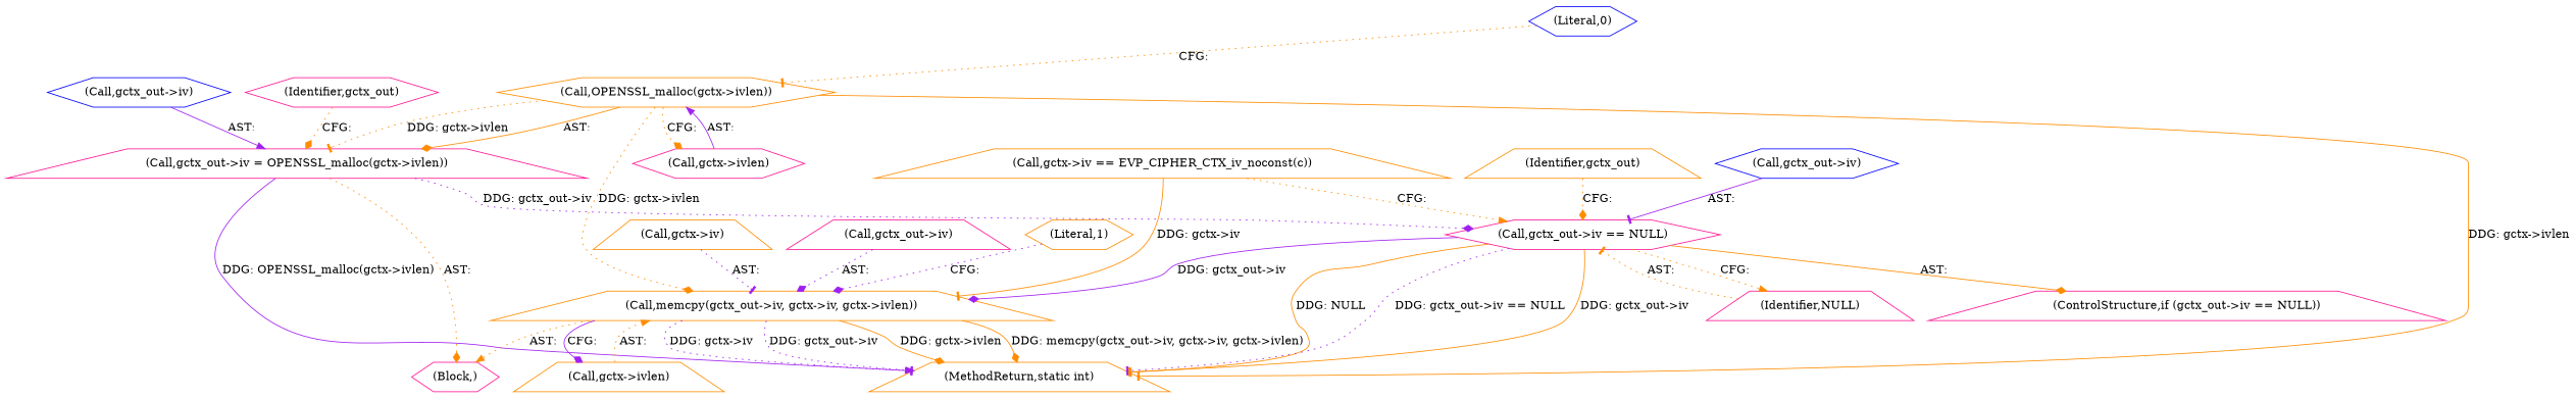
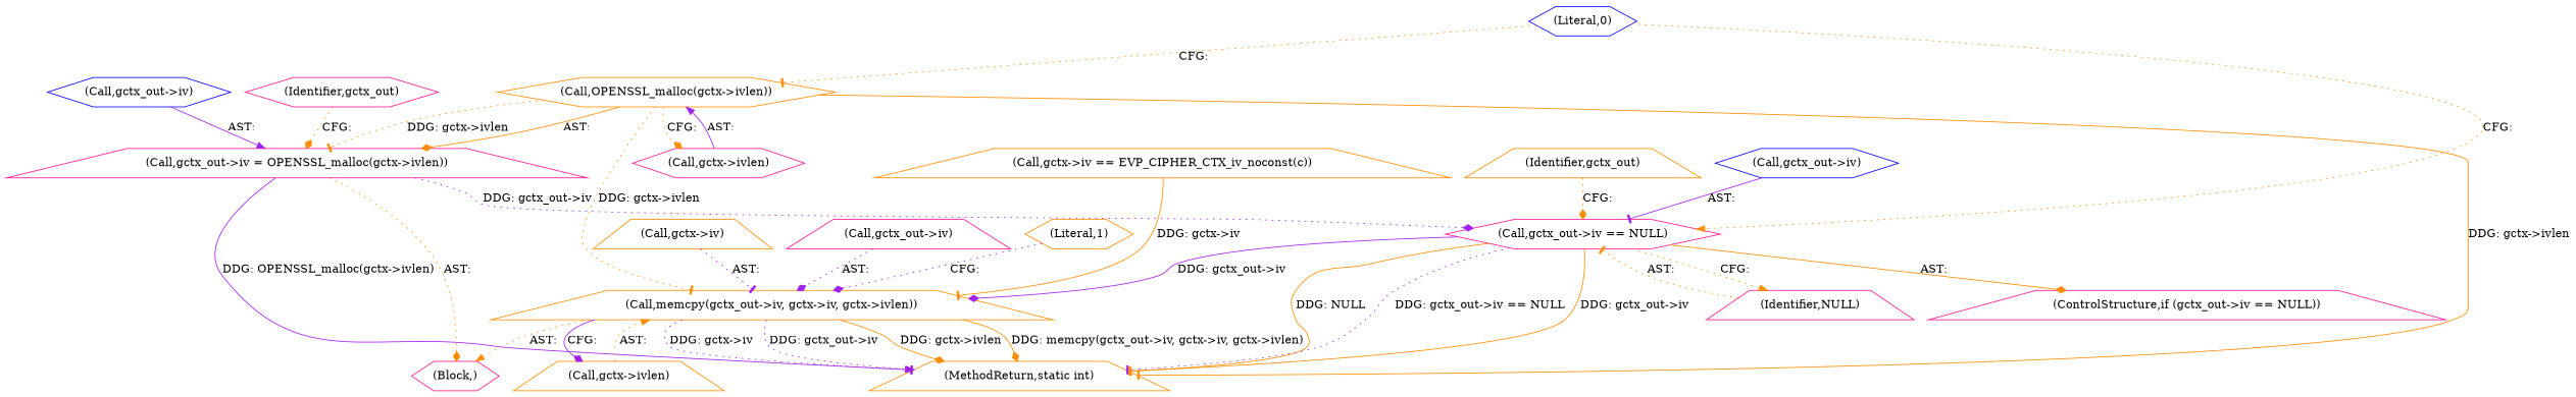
  digraph {
    node [color=darkorange shape=trapezium]
    edge [arrowhead=diamond color=darkorange style=dotted]
    n1 [label="(Call,OPENSSL_malloc(gctx->ivlen))" shape=hexagon]
    n2 [color=deeppink label="(Call,gctx_out->iv = OPENSSL_malloc(gctx->ivlen))"]
    n3 [label="(Call,memcpy(gctx_out->iv, gctx->iv, gctx->ivlen))"]
    n4 [color=deeppink label="(Call,gctx->ivlen)" shape=hexagon]
    n5 [label="(MethodReturn,static int)"]
    n6 [color=deeppink label="(Call,gctx_out->iv == NULL)" shape=hexagon]
    n7 [color=deeppink label="(Block,)" shape=hexagon]
    n8 [label="(Call,gctx->ivlen)"]
    n9 [color=deeppink label="(Identifier,NULL)"]
    n10 [color=deeppink label="(ControlStructure,if (gctx_out->iv == NULL))"]
    n11 [label="(Call,gctx->iv)"]
    n12 [color=blue label="(Call,gctx_out->iv)" shape=hexagon]
    n13 [label="(Call,gctx->iv == EVP_CIPHER_CTX_iv_noconst(c))"]
    n14 [color=blue label="(Call,gctx_out->iv)" shape=hexagon]
    n15 [color=blue label="(Literal,0)" shape=hexagon]
    n16 [label="(Identifier,gctx_out)"]
    n17 [color=deeppink label="(Call,gctx_out->iv)"]
    n18 [label="(Literal,1)" shape=hexagon]
    n19 [color=deeppink label="(Identifier,gctx_out)" shape=hexagon]
    n1 -> n2 [label="AST: " style=solid]
    n1 -> n2 [arrowhead=tee label="DDG: gctx->ivlen"]
-   n1 -> n3 [label="DDG: gctx->ivlen"]
+   n1 -> n3 [arrowhead=tee label="DDG: gctx->ivlen"]
    n1 -> n4 [label="CFG: "]
    n1 -> n5 [arrowhead=tee label="DDG: gctx->ivlen" style=solid]
    n2 -> n5 [arrowhead=normal color=purple label="DDG: OPENSSL_malloc(gctx->ivlen)" style=solid]
    n2 -> n6 [color=purple label="DDG: gctx_out->iv"]
    n2 -> n7 [label="AST: "]
    n3 -> n5 [label="DDG: gctx->ivlen" style=solid]
    n3 -> n5 [label="DDG: memcpy(gctx_out->iv, gctx->iv, gctx->ivlen)" style=solid]
    n3 -> n5 [arrowhead=tee color=purple label="DDG: gctx->iv"]
    n3 -> n5 [arrowhead=normal color=purple label="DDG: gctx_out->iv"]
    n3 -> n7 [arrowhead=normal label="AST: "]
    n3 -> n8 [color=purple label="CFG: " style=solid]
    n4 -> n1 [arrowhead=normal color=purple label="AST: " style=solid]
    n6 -> n3 [color=purple label="DDG: gctx_out->iv" style=solid]
    n6 -> n5 [arrowhead=tee label="DDG: NULL" style=solid]
    n6 -> n5 [arrowhead=tee color=purple label="DDG: gctx_out->iv == NULL"]
    n6 -> n5 [arrowhead=tee label="DDG: gctx_out->iv" style=solid]
    n6 -> n9 [arrowhead=normal label="CFG: "]
    n6 -> n10 [label="AST: " style=solid]
    n8 -> n3 [arrowhead=normal label="AST: "]
    n9 -> n6 [arrowhead=tee label="AST: "]
    n11 -> n3 [arrowhead=tee color=purple label="AST: "]
    n12 -> n6 [arrowhead=tee color=purple label="AST: " style=solid]
    n13 -> n3 [arrowhead=tee label="DDG: gctx->iv" style=solid]
    n14 -> n2 [arrowhead=normal color=purple label="AST: " style=solid]
    n15 -> n1 [arrowhead=tee label="CFG: "]
-   n13 -> n6 [arrowhead=normal label="CFG: "]
+   n15 -> n6 [arrowhead=normal label="CFG: "]
    n16 -> n6 [label="CFG: "]
    n17 -> n3 [color=purple label="AST: "]
    n18 -> n3 [color=purple label="CFG: "]
    n19 -> n2 [label="CFG: "]
  }
